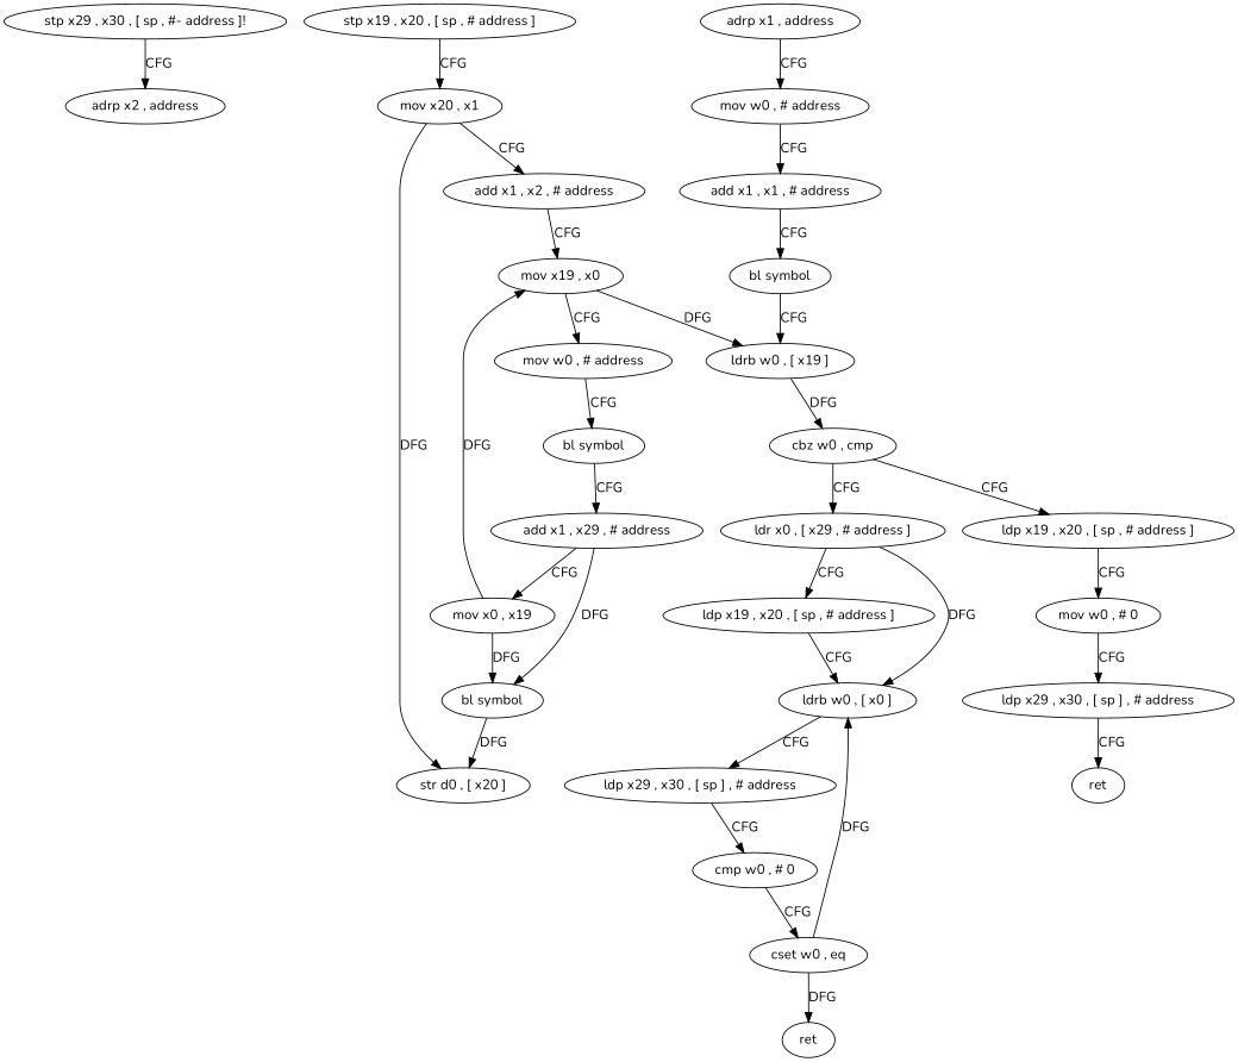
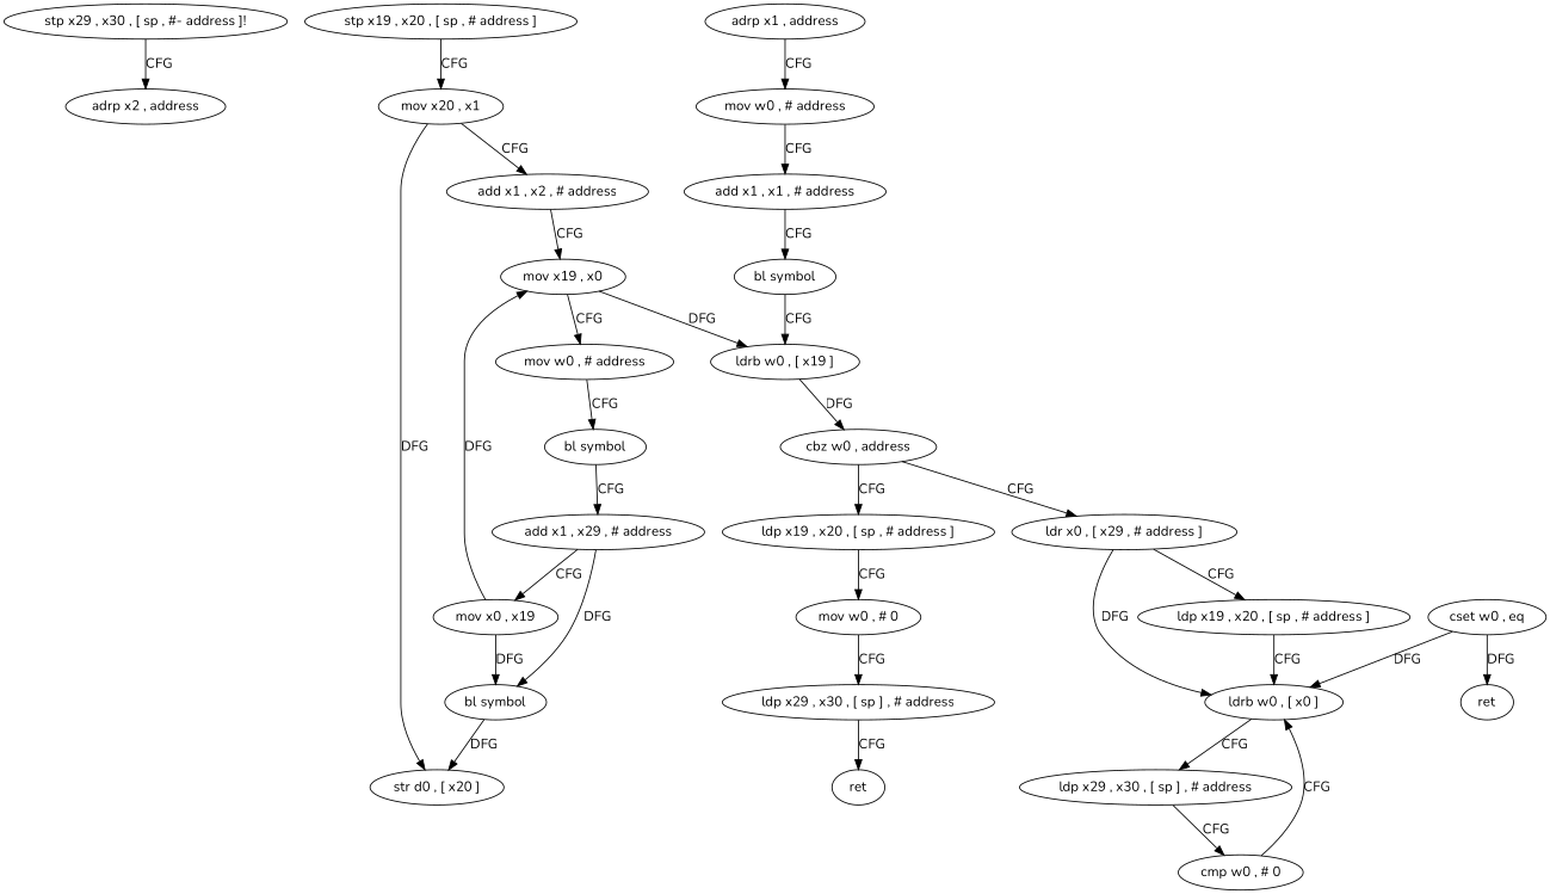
  digraph {
    fontname=Nunito
    node [fontname=Nunito]
    edge [fontname=Nunito]
    n1 [label="stp x29 , x30 , [ sp , #- address ]!"]
    n2 [label="adrp x2 , address"]
    n3 [label="stp x19 , x20 , [ sp , # address ]"]
    n4 [label="mov x20 , x1"]
    n5 [label="add x1 , x2 , # address"]
    n6 [label="str d0 , [ x20 ]"]
    n7 [label="mov x19 , x0"]
    n8 [label="mov w0 , # address"]
    n9 [label="ldrb w0 , [ x19 ]"]
    n10 [label="bl symbol"]
    n11 [label="mov x0 , x19"]
    n12 [label="bl symbol"]
-   n13 [label="cbz w0 , cmp"]
+   n13 [label="cbz w0 , address"]
    n14 [label="add x1 , x29 , # address"]
    n15 [label="adrp x1 , address"]
    n16 [label="mov w0 , # address"]
    n17 [label="add x1 , x1 , # address"]
    n18 [label="bl symbol"]
    n19 [label="ldp x19 , x20 , [ sp , # address ]"]
    n20 [label="ldr x0 , [ x29 , # address ]"]
    n21 [label="mov w0 , # 0"]
    n22 [label="ldp x19 , x20 , [ sp , # address ]"]
    n23 [label="ldrb w0 , [ x0 ]"]
    n24 [label="ldp x29 , x30 , [ sp ] , # address"]
    n25 [label="ldp x29 , x30 , [ sp ] , # address"]
    n26 [label=ret]
    n27 [label="cmp w0 , # 0"]
    n28 [label="cset w0 , eq"]
    n29 [label=ret]
    n1 -> n2 [label=CFG]
    n3 -> n4 [label=CFG]
    n4 -> n5 [label=CFG]
    n4 -> n6 [label=DFG]
    n5 -> n7 [label=CFG]
    n7 -> n8 [label=CFG]
    n7 -> n9 [label=DFG]
    n8 -> n10 [label=CFG]
    n9 -> n13 [label=DFG]
    n10 -> n14 [label=CFG]
    n11 -> n7 [label=DFG]
    n11 -> n12 [label=DFG]
    n12 -> n6 [label=DFG]
    n13 -> n19 [label=CFG]
    n13 -> n20 [label=CFG]
    n14 -> n11 [label=CFG]
    n14 -> n12 [label=DFG]
    n15 -> n16 [label=CFG]
    n16 -> n17 [label=CFG]
    n17 -> n18 [label=CFG]
    n18 -> n9 [label=CFG]
    n19 -> n21 [label=CFG]
    n20 -> n22 [label=CFG]
    n20 -> n23 [label=DFG]
    n21 -> n24 [label=CFG]
    n22 -> n23 [label=CFG]
    n23 -> n25 [label=CFG]
    n24 -> n26 [label=CFG]
    n25 -> n27 [label=CFG]
-   n27 -> n28 [label=CFG]
+   n27 -> n23 [label=CFG]
    n28 -> n23 [label=DFG]
    n28 -> n29 [label=DFG]
  }
